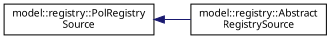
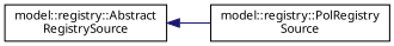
  digraph {
    rankdir=LR
    fontname="Noto Sans"
    node [color=black fillcolor=white fontname="Noto Sans" fontsize=10 shape=box style=filled]
    n1 [height=0.2 label="model::registry::Abstract\lRegistrySource" width=0.4]
    n2 [height=0.2 label="model::registry::PolRegistry\lSource" width=0.4]
-   n2 -> n1 [color=midnightblue dir=back fontname="Noto Sans" fontsize=10 labelfontname=Helvetica labelfontsize=10 style=solid]
+   n1 -> n2 [color=midnightblue dir=back fontname="Noto Sans" fontsize=10 labelfontname=Helvetica labelfontsize=10 style=solid]
  }
